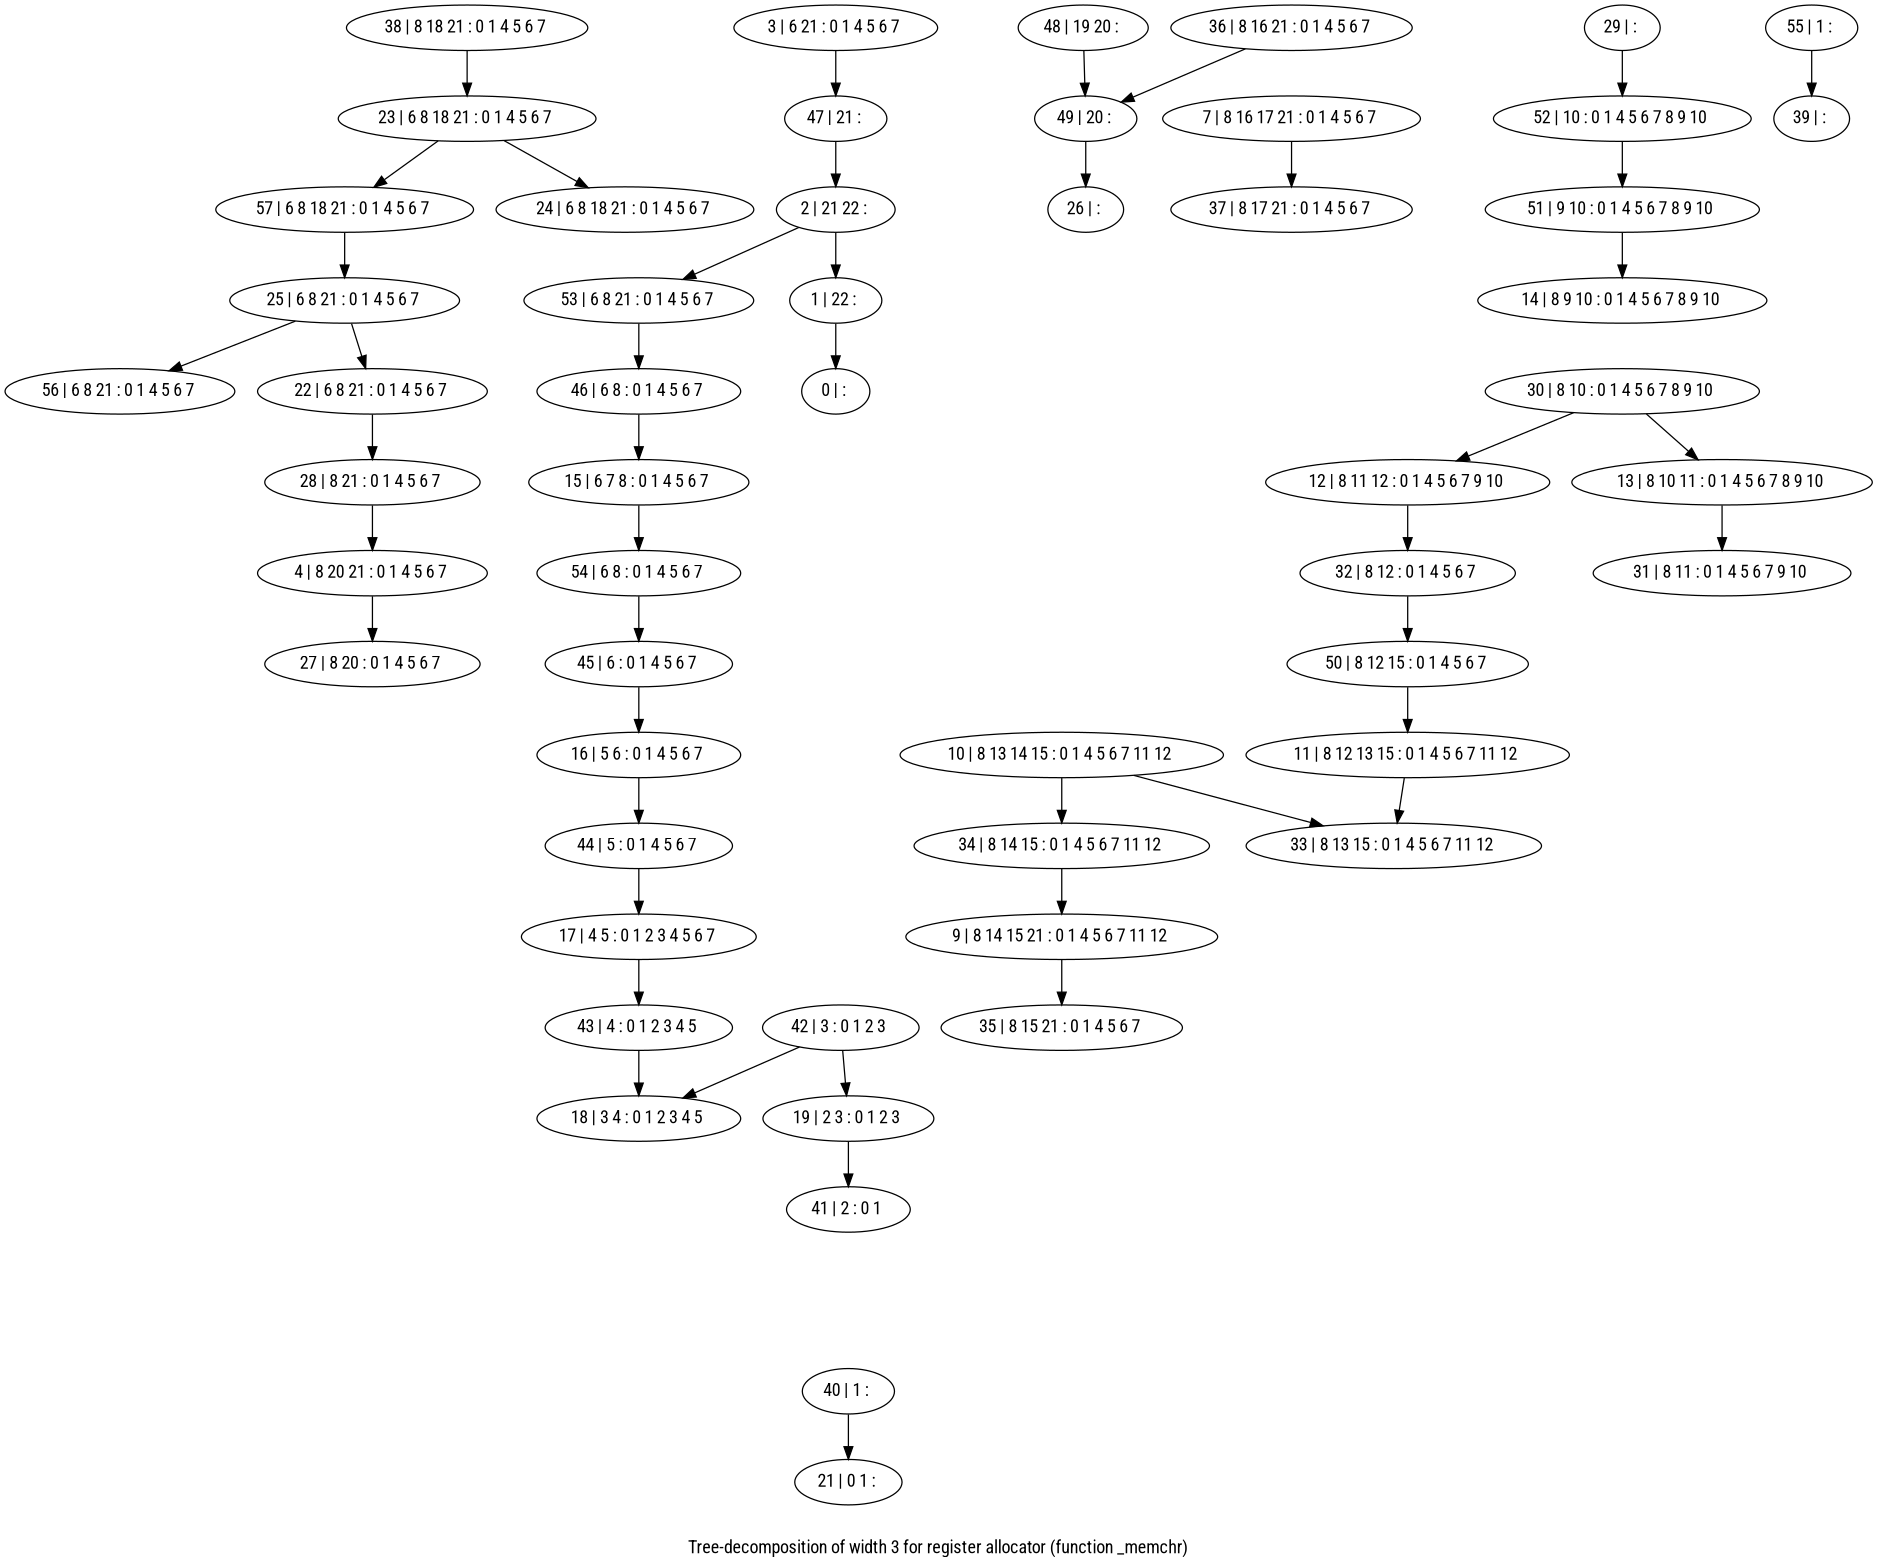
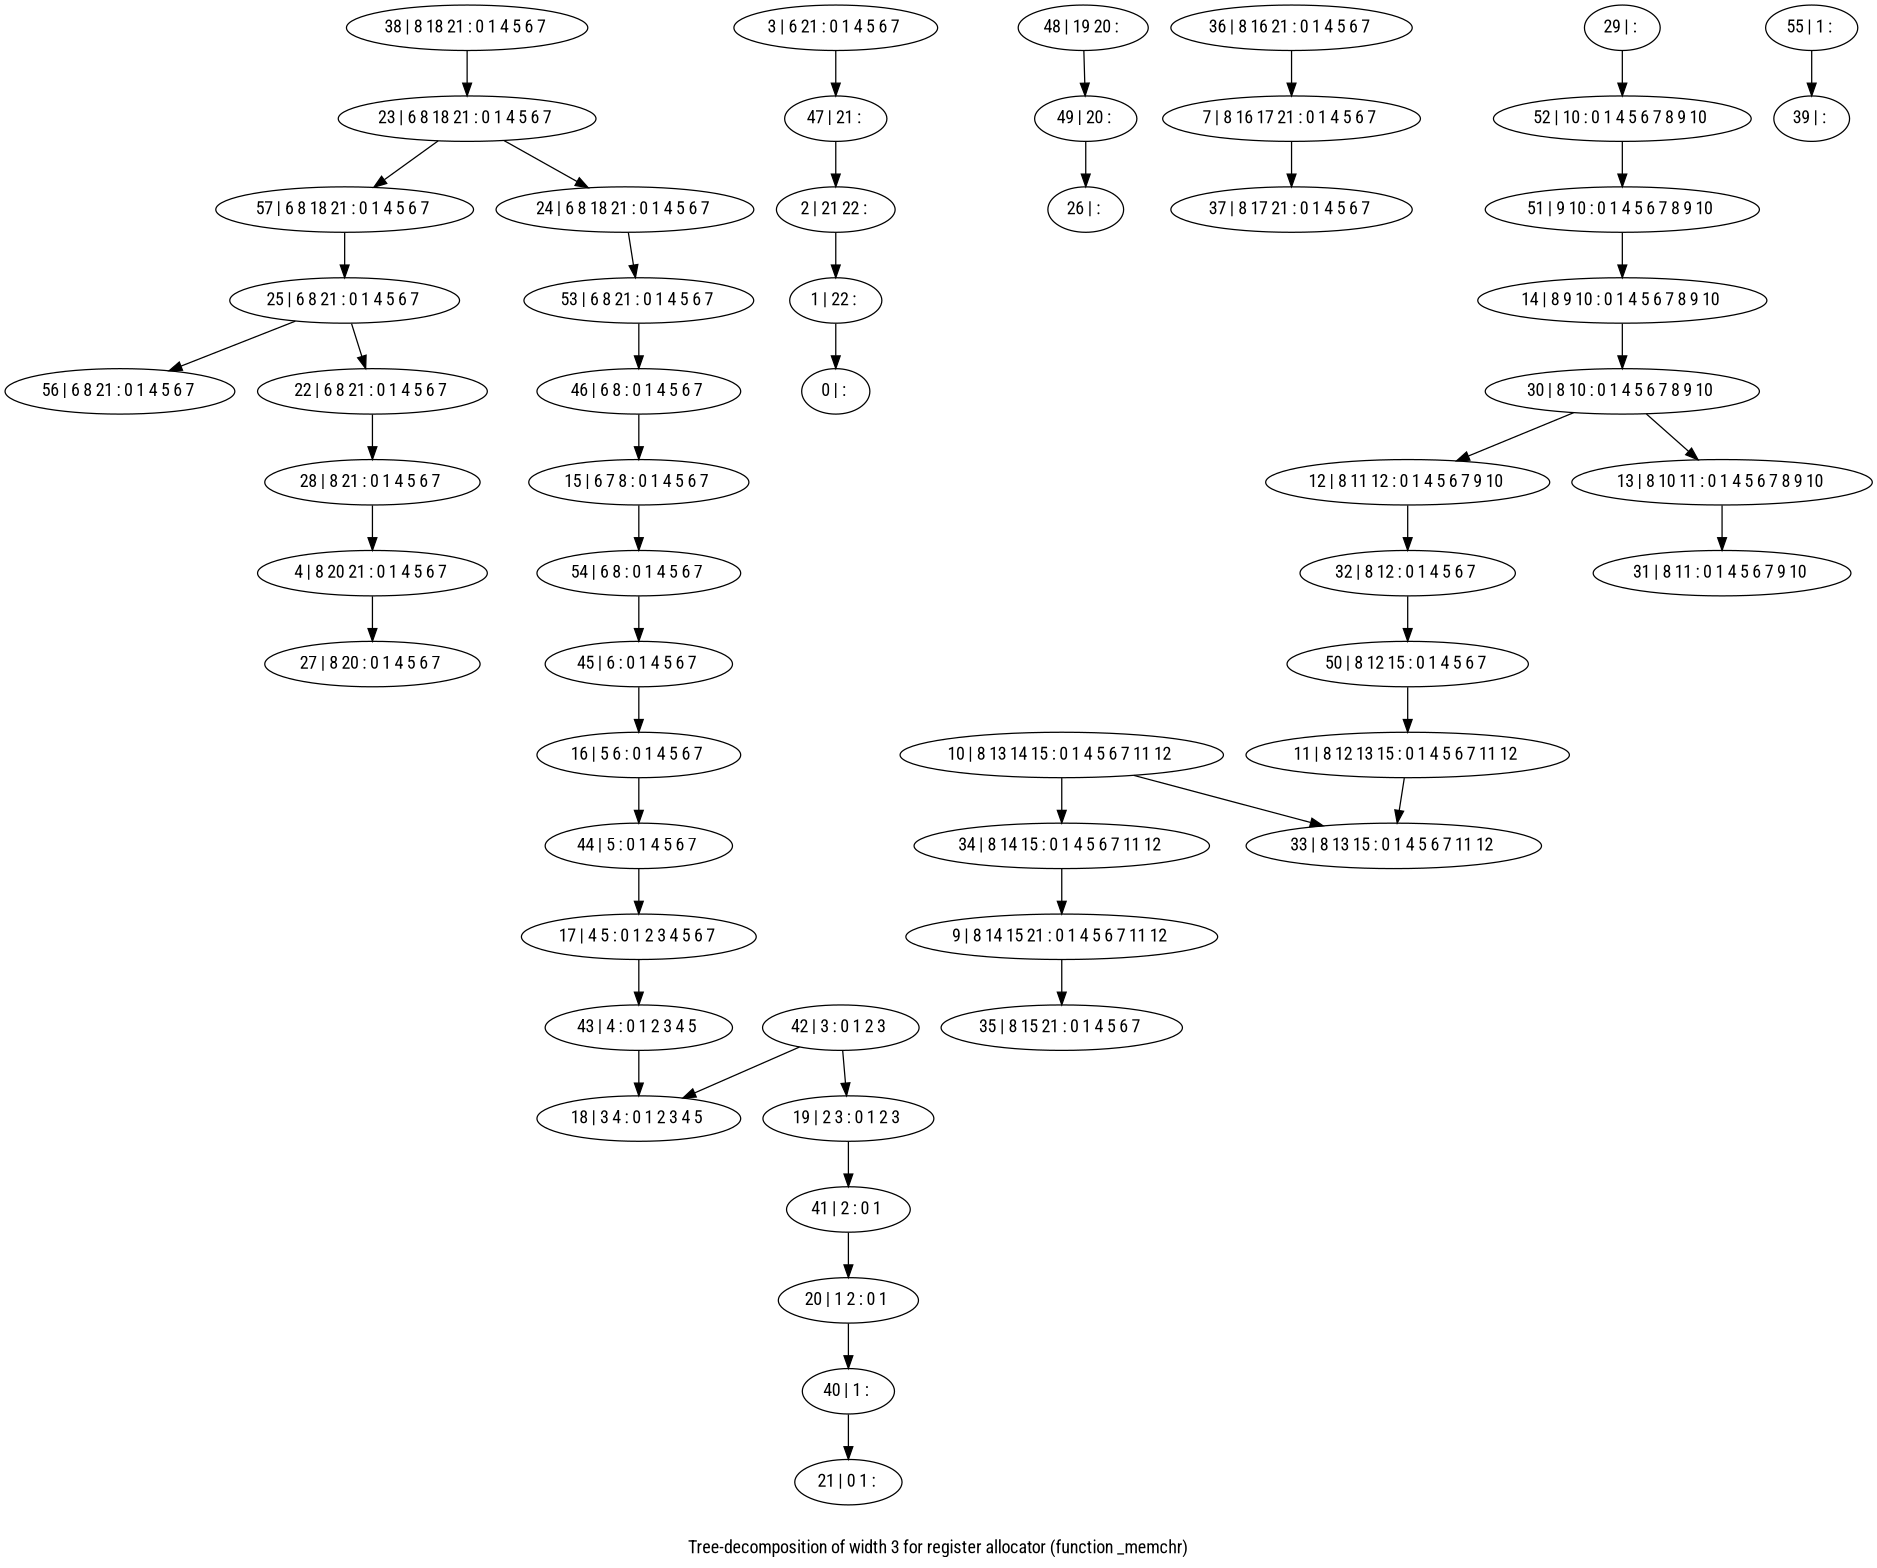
  digraph {
    fontname="Roboto Condensed"
    label="Tree-decomposition of width 3 for register allocator (function _memchr)"
    node [fontname="Roboto Condensed"]
    edge [fontname="Roboto Condensed"]
    n1 [label="0 | : "]
    n2 [label="1 | 22 : "]
    n3 [label="2 | 21 22 : "]
    n4 [label="3 | 6 21 : 0 1 4 5 6 7 "]
    n5 [label="47 | 21 : "]
    n6 [label="4 | 8 20 21 : 0 1 4 5 6 7 "]
    n7 [label="27 | 8 20 : 0 1 4 5 6 7 "]
    n8 [label="48 | 19 20 : "]
    n9 [label="49 | 20 : "]
    n10 [label="38 | 8 18 21 : 0 1 4 5 6 7 "]
    n11 [label="23 | 6 8 18 21 : 0 1 4 5 6 7 "]
    n12 [label="7 | 8 16 17 21 : 0 1 4 5 6 7 "]
    n13 [label="37 | 8 17 21 : 0 1 4 5 6 7 "]
    n14 [label="36 | 8 16 21 : 0 1 4 5 6 7 "]
    n15 [label="9 | 8 14 15 21 : 0 1 4 5 6 7 11 12 "]
    n16 [label="35 | 8 15 21 : 0 1 4 5 6 7 "]
    n17 [label="10 | 8 13 14 15 : 0 1 4 5 6 7 11 12 "]
    n18 [label="34 | 8 14 15 : 0 1 4 5 6 7 11 12 "]
    n19 [label="33 | 8 13 15 : 0 1 4 5 6 7 11 12 "]
    n20 [label="11 | 8 12 13 15 : 0 1 4 5 6 7 11 12 "]
    n21 [label="12 | 8 11 12 : 0 1 4 5 6 7 9 10 "]
    n22 [label="32 | 8 12 : 0 1 4 5 6 7 "]
    n23 [label="50 | 8 12 15 : 0 1 4 5 6 7 "]
    n24 [label="13 | 8 10 11 : 0 1 4 5 6 7 8 9 10 "]
    n25 [label="31 | 8 11 : 0 1 4 5 6 7 9 10 "]
    n26 [label="14 | 8 9 10 : 0 1 4 5 6 7 8 9 10 "]
    n27 [label="30 | 8 10 : 0 1 4 5 6 7 8 9 10 "]
    n28 [label="15 | 6 7 8 : 0 1 4 5 6 7 "]
    n29 [label="54 | 6 8 : 0 1 4 5 6 7 "]
    n30 [label="45 | 6 : 0 1 4 5 6 7 "]
    n31 [label="16 | 5 6 : 0 1 4 5 6 7 "]
    n32 [label="44 | 5 : 0 1 4 5 6 7 "]
    n33 [label="17 | 4 5 : 0 1 2 3 4 5 6 7 "]
    n34 [label="43 | 4 : 0 1 2 3 4 5 "]
    n35 [label="18 | 3 4 : 0 1 2 3 4 5 "]
    n36 [label="42 | 3 : 0 1 2 3 "]
    n37 [label="19 | 2 3 : 0 1 2 3 "]
    n38 [label="41 | 2 : 0 1 "]
+   n39 [label="20 | 1 2 : 0 1 "]
    n40 [label="40 | 1 : "]
    n41 [label="21 | 0 1 : "]
    n42 [label="55 | 1 : "]
    n43 [label="39 | : "]
    n44 [label="22 | 6 8 21 : 0 1 4 5 6 7 "]
    n45 [label="28 | 8 21 : 0 1 4 5 6 7 "]
    n46 [label="24 | 6 8 18 21 : 0 1 4 5 6 7 "]
    n47 [label="57 | 6 8 18 21 : 0 1 4 5 6 7 "]
    n48 [label="53 | 6 8 21 : 0 1 4 5 6 7 "]
    n49 [label="25 | 6 8 21 : 0 1 4 5 6 7 "]
    n50 [label="46 | 6 8 : 0 1 4 5 6 7 "]
    n51 [label="56 | 6 8 21 : 0 1 4 5 6 7 "]
    n52 [label="26 | : "]
    n53 [label="29 | : "]
    n54 [label="52 | 10 : 0 1 4 5 6 7 8 9 10 "]
    n55 [label="51 | 9 10 : 0 1 4 5 6 7 8 9 10 "]
    n2 -> n1
    n3 -> n2
    n4 -> n5
    n5 -> n3
    n6 -> n7
    n8 -> n9
    n9 -> n52
    n10 -> n11
    n11 -> n46
    n11 -> n47
    n12 -> n13
-   n14 -> n9
+   n14 -> n12
    n15 -> n16
    n17 -> n18
    n17 -> n19
    n18 -> n15
    n20 -> n19
    n21 -> n22
    n22 -> n23
    n23 -> n20
    n24 -> n25
+   n26 -> n27
    n27 -> n21
    n27 -> n24
    n28 -> n29
    n29 -> n30
    n30 -> n31
    n31 -> n32
    n32 -> n33
    n33 -> n34
    n34 -> n35
    n36 -> n35
    n36 -> n37
    n37 -> n38
+   n38 -> n39
+   n39 -> n40
    n40 -> n41
    n42 -> n43
    n44 -> n45
    n45 -> n6
-   n3 -> n48
+   n46 -> n48
    n47 -> n49
    n48 -> n50
    n49 -> n44
    n49 -> n51
    n50 -> n28
    n53 -> n54
    n54 -> n55
    n55 -> n26
  }
